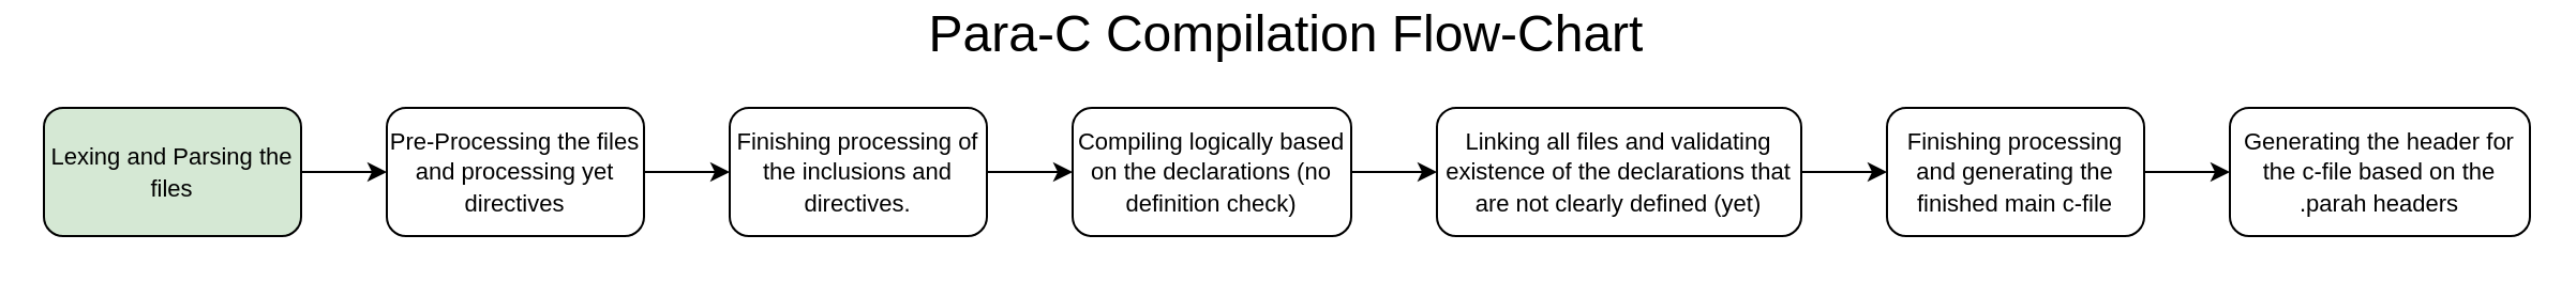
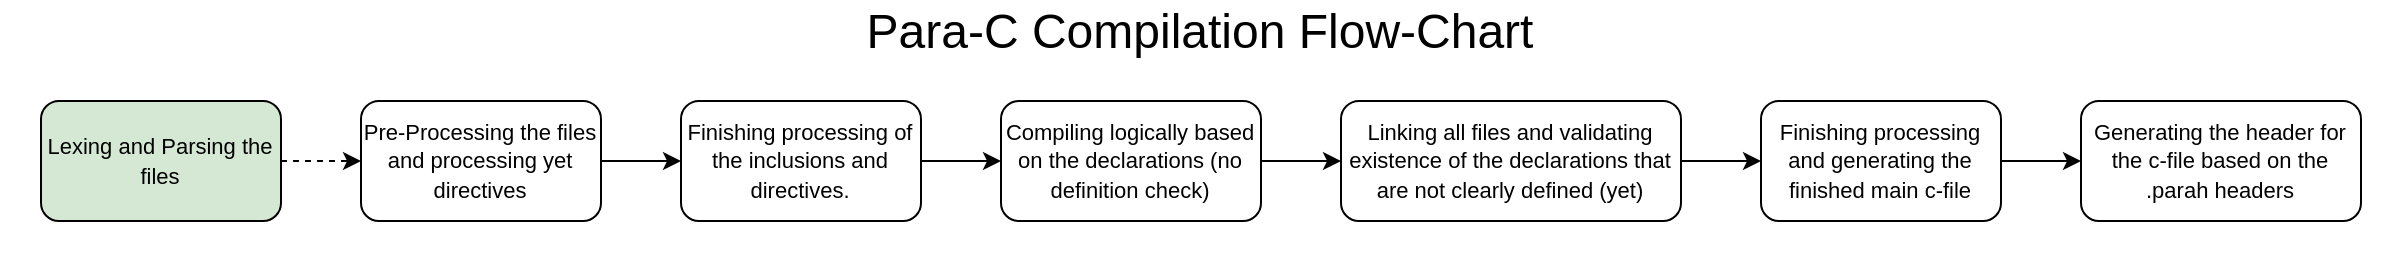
  <mxCell id="0" />
  <mxCell id="1" parent="0" />
- <mxCell id="2" style="edgeStyle=orthogonalEdgeStyle;rounded=0;orthogonalLoop=1;jettySize=auto;html=1;exitX=1;exitY=0.5;exitDx=0;exitDy=0;entryX=0;entryY=0.5;entryDx=0;entryDy=0;" parent="1" source="3" target="6" edge="1"><mxGeometry relative="1" as="geometry" /></mxCell>
+ <mxCell id="2" style="edgeStyle=orthogonalEdgeStyle;rounded=0;orthogonalLoop=1;jettySize=auto;html=1;exitX=1;exitY=0.5;exitDx=0;exitDy=0;entryX=0;entryY=0.5;entryDx=0;entryDy=0;dashed=1;" parent="1" source="3" target="6" edge="1"><mxGeometry relative="1" as="geometry" /></mxCell>
  <mxCell id="3" value="&lt;font style=&quot;font-size: 11px&quot;&gt;Lexing and Parsing the files&lt;/font&gt;" style="rounded=1;whiteSpace=wrap;html=1;fillColor=#d5e8d4;" parent="1" vertex="1"><mxGeometry x="20" y="50" width="120" height="60" as="geometry" /></mxCell>
  <mxCell id="4" value="&lt;div&gt;&lt;font style=&quot;font-size: 24px&quot;&gt;Para-C Compilation Flow-Chart&lt;/font&gt;&lt;/div&gt;&lt;div&gt;&lt;font style=&quot;font-size: 24px&quot;&gt;&lt;br&gt;&lt;/font&gt;&lt;/div&gt;" style="text;html=1;strokeColor=none;fillColor=none;align=center;verticalAlign=middle;whiteSpace=wrap;rounded=0;" parent="1" vertex="1"><mxGeometry x="375" y="20" width="450" height="20" as="geometry" /></mxCell>
  <mxCell id="5" style="edgeStyle=orthogonalEdgeStyle;rounded=0;orthogonalLoop=1;jettySize=auto;html=1;exitX=1;exitY=0.5;exitDx=0;exitDy=0;entryX=0;entryY=0.5;entryDx=0;entryDy=0;" parent="1" source="6" target="8" edge="1"><mxGeometry relative="1" as="geometry" /></mxCell>
  <mxCell id="6" value="&lt;font style=&quot;font-size: 11px&quot;&gt;Pre-Processing the files and processing yet directives&lt;/font&gt;" style="rounded=1;whiteSpace=wrap;html=1;" parent="1" vertex="1"><mxGeometry x="180" y="50" width="120" height="60" as="geometry" /></mxCell>
  <mxCell id="7" style="edgeStyle=orthogonalEdgeStyle;rounded=0;orthogonalLoop=1;jettySize=auto;html=1;exitX=1;exitY=0.5;exitDx=0;exitDy=0;entryX=0;entryY=0.5;entryDx=0;entryDy=0;" parent="1" source="8" target="10" edge="1"><mxGeometry relative="1" as="geometry" /></mxCell>
  <mxCell id="8" value="&lt;font style=&quot;font-size: 11px&quot;&gt;Finishing processing of the inclusions and directives.&lt;/font&gt;" style="rounded=1;whiteSpace=wrap;html=1;" parent="1" vertex="1"><mxGeometry x="340" y="50" width="120" height="60" as="geometry" /></mxCell>
  <mxCell id="9" style="edgeStyle=orthogonalEdgeStyle;rounded=0;orthogonalLoop=1;jettySize=auto;html=1;exitX=1;exitY=0.5;exitDx=0;exitDy=0;entryX=0;entryY=0.5;entryDx=0;entryDy=0;" parent="1" source="10" target="12" edge="1"><mxGeometry relative="1" as="geometry" /></mxCell>
  <mxCell id="10" value="&lt;font style=&quot;font-size: 11px&quot;&gt;Compiling logically based on the declarations (no definition check)&lt;/font&gt;" style="rounded=1;whiteSpace=wrap;html=1;" parent="1" vertex="1"><mxGeometry x="500" y="50" width="130" height="60" as="geometry" /></mxCell>
  <mxCell id="11" style="edgeStyle=orthogonalEdgeStyle;rounded=0;orthogonalLoop=1;jettySize=auto;html=1;exitX=1;exitY=0.5;exitDx=0;exitDy=0;entryX=0;entryY=0.5;entryDx=0;entryDy=0;" parent="1" source="12" target="14" edge="1"><mxGeometry relative="1" as="geometry" /></mxCell>
  <mxCell id="12" value="&lt;font style=&quot;font-size: 11px&quot;&gt;Linking all files and validating existence of the declarations that are not clearly defined (yet)&lt;/font&gt;" style="rounded=1;whiteSpace=wrap;html=1;" parent="1" vertex="1"><mxGeometry x="670" y="50" width="170" height="60" as="geometry" /></mxCell>
  <mxCell id="13" style="edgeStyle=orthogonalEdgeStyle;rounded=0;orthogonalLoop=1;jettySize=auto;html=1;exitX=1;exitY=0.5;exitDx=0;exitDy=0;entryX=0;entryY=0.5;entryDx=0;entryDy=0;" parent="1" source="14" target="15" edge="1"><mxGeometry relative="1" as="geometry" /></mxCell>
  <mxCell id="14" value="&lt;font style=&quot;font-size: 11px&quot;&gt;Finishing processing and generating the finished main c-file&lt;/font&gt;" style="rounded=1;whiteSpace=wrap;html=1;" parent="1" vertex="1"><mxGeometry x="880" y="50" width="120" height="60" as="geometry" /></mxCell>
  <mxCell id="15" value="&lt;font style=&quot;font-size: 11px&quot;&gt;Generating the header for the c-file based on the .parah headers&lt;/font&gt;" style="rounded=1;whiteSpace=wrap;html=1;" parent="1" vertex="1"><mxGeometry x="1040" y="50" width="140" height="60" as="geometry" /></mxCell>
